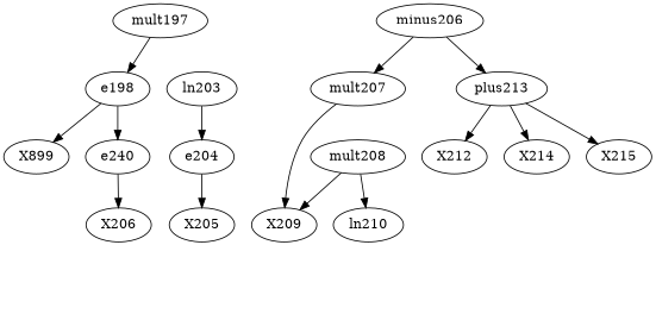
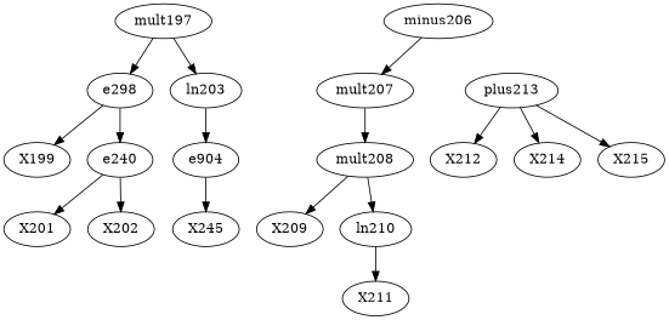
  digraph {
-   e198
-   X199 [label=X899]
+   e198 [label=e298]
+   X199
    n3 [label=e240]
-   X202 [label=X206]
+   X201
+   X202
    mult197
    ln203
-   e204
-   X205
+   e204 [label=e904]
+   X205 [label=X245]
    minus206
    mult207
    plus213
    mult208
    X209
    ln210
+   X211
    X212
    X214
    X215
    e198 -> X199
    e198 -> n3
+   n3 -> X201
    n3 -> X202
    mult197 -> e198
+   mult197 -> ln203
    ln203 -> e204
    e204 -> X205
    minus206 -> mult207
-   minus206 -> plus213
-   mult207 -> X209
+   mult207 -> mult208
    plus213 -> X212
    plus213 -> X214
    plus213 -> X215
    mult208 -> X209
    mult208 -> ln210
+   ln210 -> X211
  }
